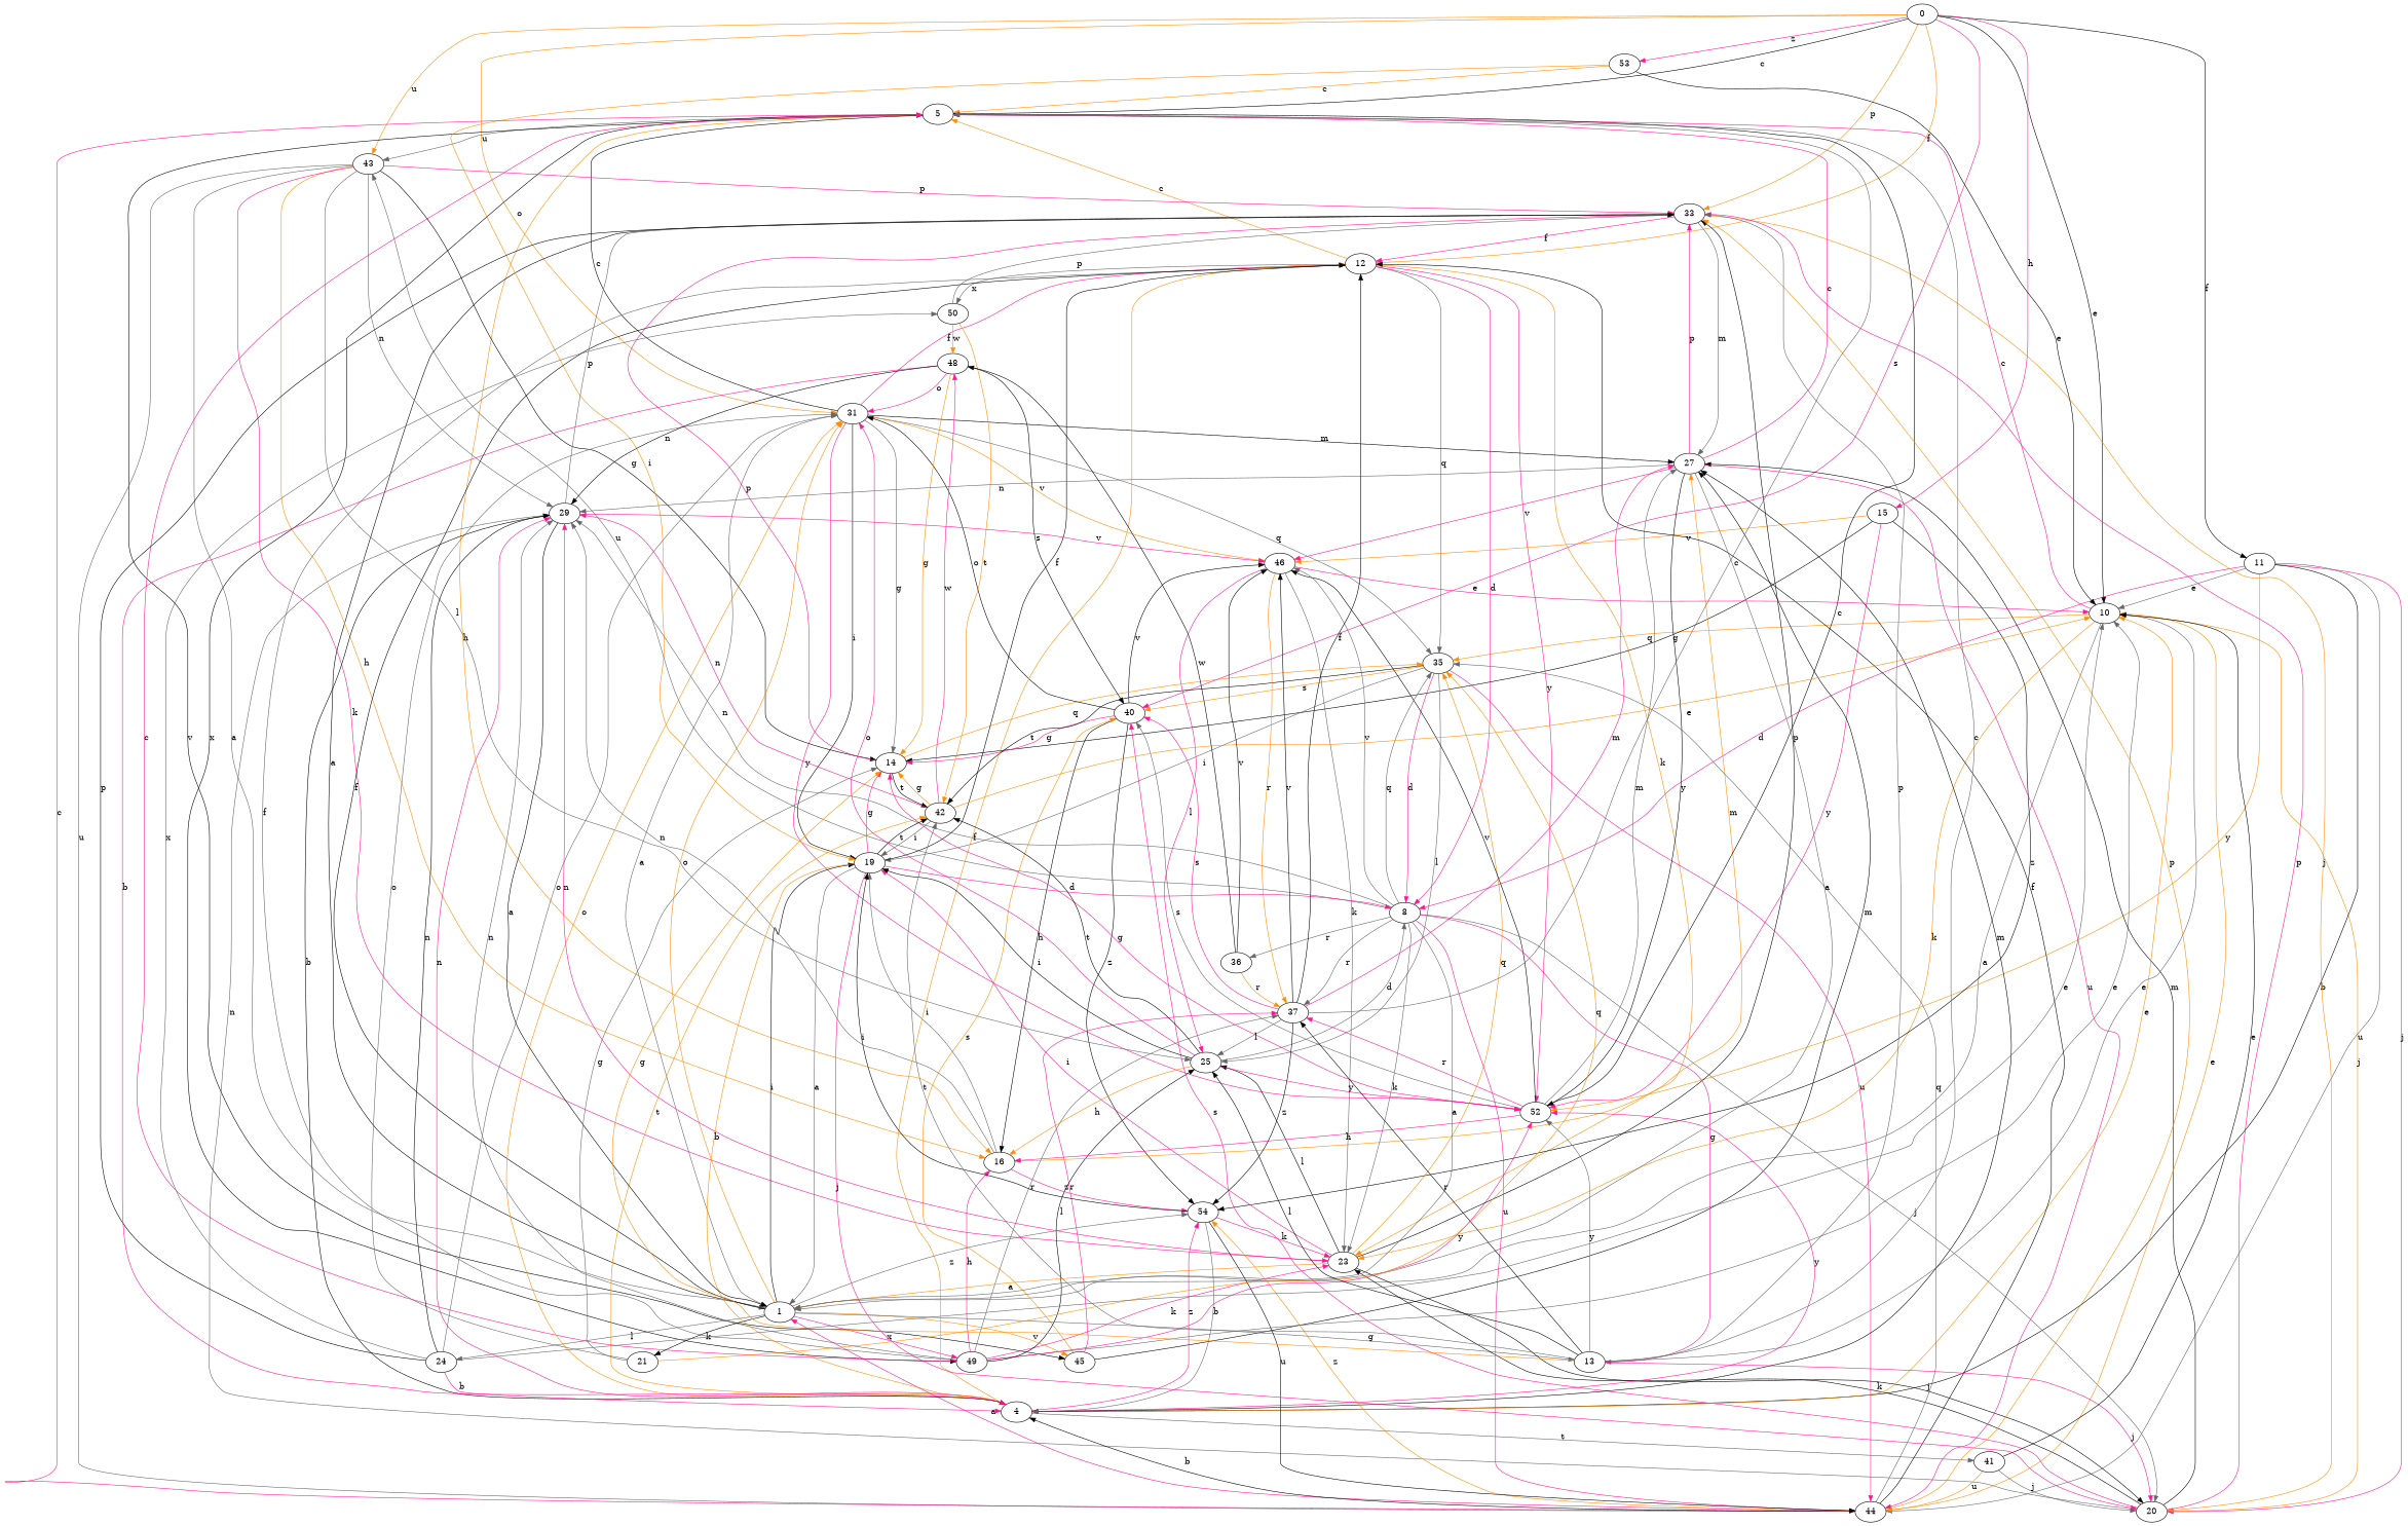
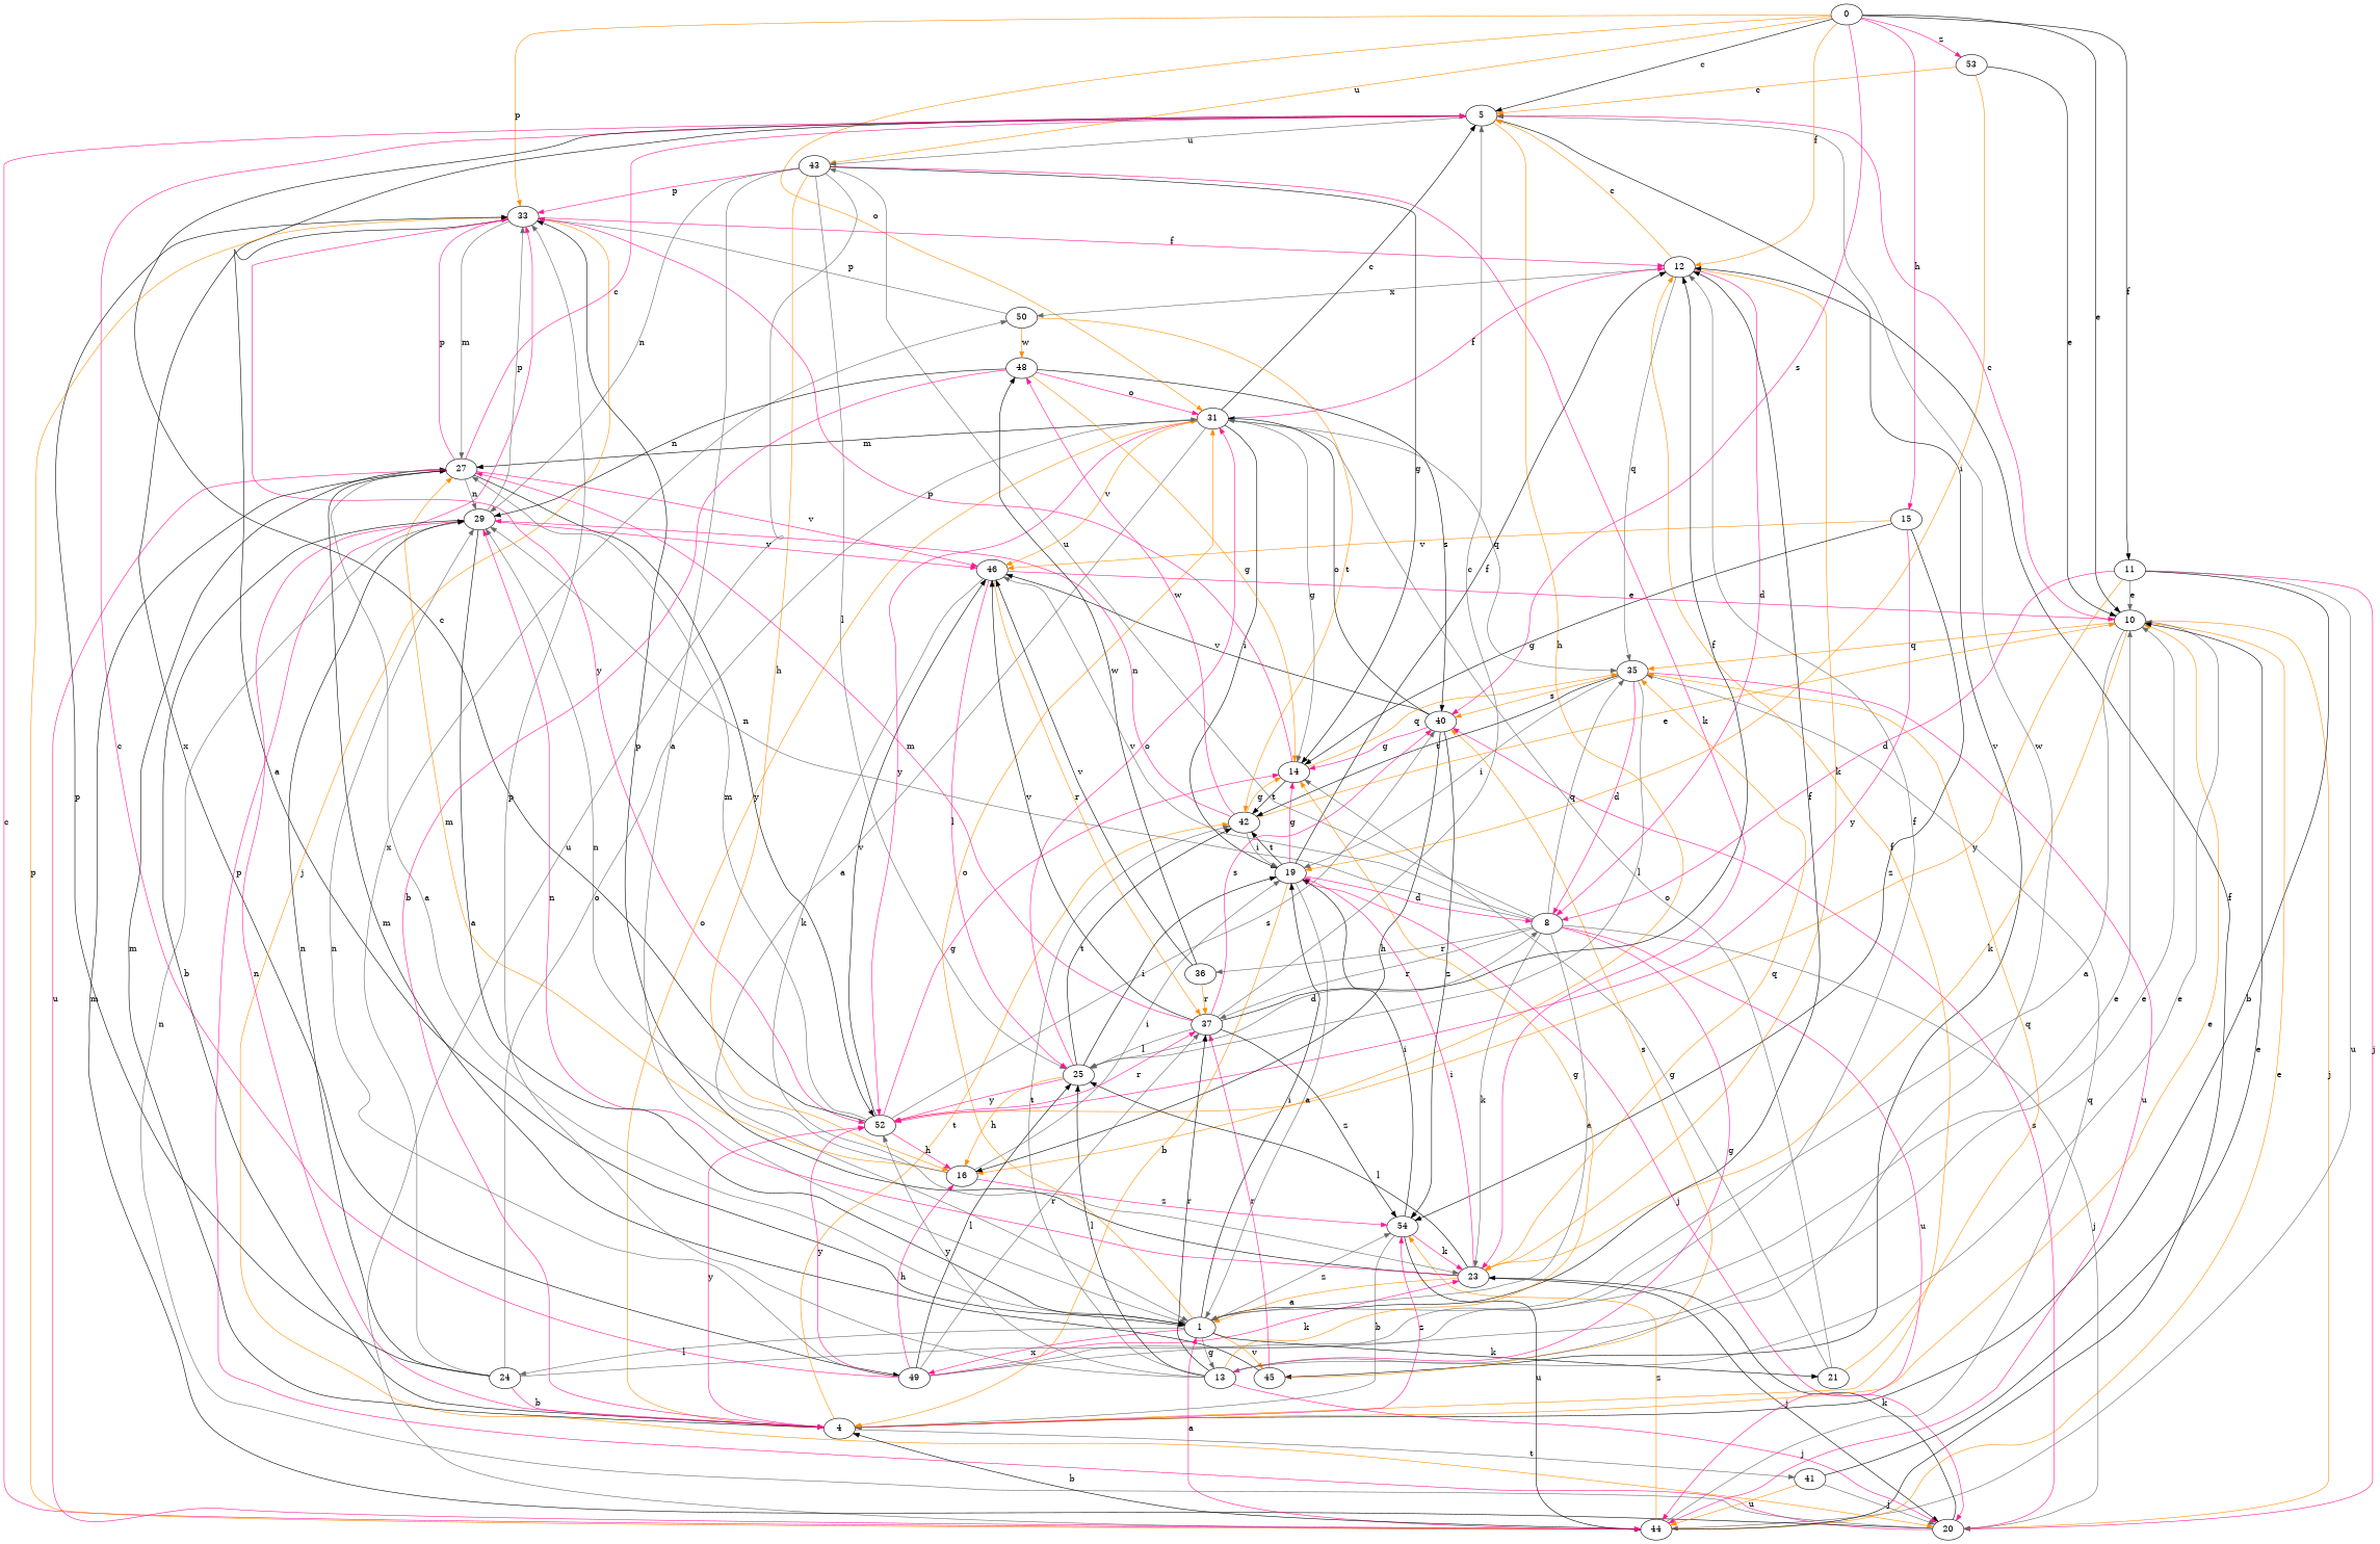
  strict digraph {
    edge [color=gray40]
    0
    5
    10
    11
    12
    15
    31
    33
    40
    43
    53
    45
    49
    16
    1
    20
    23
    35
    4
    52
    8
    44
    50
    54
    46
    14
    19
    27
    29
    25
    13
    21
    24
    42
    37
    41
    36
    48
    0 -> 5 [color=black label=c]
    0 -> 10 [color=black label=e]
    0 -> 11 [color=black label=f]
    0 -> 12 [color=darkorange label=f]
    0 -> 15 [color=deeppink label=h]
    0 -> 31 [color=darkorange label=o]
    0 -> 33 [color=darkorange label=p]
    0 -> 40 [color=deeppink label=s]
    0 -> 43 [color=darkorange label=u]
    0 -> 53 [color=deeppink label=z]
    5 -> 43 [label=u]
    5 -> 45 [color=black label=v]
    5 -> 49 [color=black label=x]
    5 -> 16 [color=darkorange label=h]
    10 -> 5 [color=deeppink label=c]
    10 -> 1 [label=a]
    10 -> 20 [color=darkorange label=j]
    10 -> 23 [color=darkorange label=k]
    10 -> 35 [color=darkorange label=q]
    11 -> 10 [label=e]
    11 -> 20 [color=deeppink label=j]
    11 -> 4 [color=black label=b]
    11 -> 52 [color=darkorange label=y]
    11 -> 8 [color=deeppink label=d]
    11 -> 44 [label=u]
    12 -> 5 [color=darkorange label=c]
    12 -> 23 [color=darkorange label=k]
    12 -> 35 [label=q]
-   12 -> 52 [color=deeppink label=y]
+   33 -> 52 [color=deeppink label=y]
    12 -> 8 [color=deeppink label=d]
    12 -> 50 [label=x]
    15 -> 52 [color=deeppink label=y]
    15 -> 54 [color=black label=z]
    15 -> 46 [color=darkorange label=v]
    15 -> 14 [color=black label=g]
    31 -> 5 [color=black label=c]
    31 -> 12 [color=deeppink label=f]
    31 -> 1 [label=a]
    31 -> 35 [label=q]
    31 -> 52 [color=deeppink label=y]
    31 -> 46 [color=darkorange label=v]
    31 -> 14 [label=g]
    31 -> 19 [color=black label=i]
    31 -> 27 [color=black label=m]
    33 -> 12 [color=deeppink label=f]
    33 -> 1 [color=black label=a]
    33 -> 20 [color=darkorange label=j]
    33 -> 27 [label=m]
    40 -> 31 [color=black label=o]
    40 -> 16 [color=black label=h]
    40 -> 54 [color=black label=z]
    40 -> 46 [color=black label=v]
    40 -> 14 [color=deeppink label=g]
    43 -> 33 [color=deeppink label=p]
    43 -> 16 [color=darkorange label=h]
    43 -> 1 [label=a]
    43 -> 23 [color=deeppink label=k]
    43 -> 44 [label=u]
    43 -> 14 [color=black label=g]
    43 -> 29 [label=n]
    43 -> 25 [label=l]
    53 -> 5 [color=darkorange label=c]
    53 -> 10 [color=black label=e]
    53 -> 19 [color=darkorange label=i]
    45 -> 40 [color=darkorange label=s]
    45 -> 27 [color=black label=m]
    45 -> 37 [color=deeppink label=r]
    49 -> 5 [color=deeppink label=c]
    49 -> 10 [label=e]
    49 -> 12 [label=f]
    49 -> 16 [color=deeppink label=h]
    49 -> 23 [color=deeppink label=k]
    49 -> 52 [color=deeppink label=y]
    49 -> 29 [label=n]
    49 -> 25 [color=black label=l]
    49 -> 37 [label=r]
    16 -> 54 [color=deeppink label=z]
    16 -> 19 [label=i]
    16 -> 27 [color=darkorange label=m]
    16 -> 29 [label=n]
    1 -> 12 [color=black label=f]
    1 -> 31 [color=darkorange label=o]
    1 -> 45 [color=darkorange label=v]
    1 -> 49 [color=deeppink label=x]
    1 -> 54 [label=z]
    1 -> 19 [color=black label=i]
    1 -> 13 [label=g]
    1 -> 21 [color=black label=k]
    1 -> 24 [label=l]
    20 -> 33 [color=deeppink label=p]
    20 -> 40 [color=deeppink label=s]
    20 -> 23 [color=black label=k]
    20 -> 27 [color=black label=m]
    20 -> 29 [label=n]
    23 -> 33 [color=black label=p]
    23 -> 1 [color=darkorange label=a]
    23 -> 20 [color=black label=j]
    23 -> 35 [color=darkorange label=q]
    23 -> 19 [color=deeppink label=i]
    23 -> 29 [color=deeppink label=n]
    23 -> 25 [color=black label=l]
    35 -> 40 [color=darkorange label=s]
    35 -> 8 [color=deeppink label=d]
    35 -> 44 [color=deeppink label=u]
    35 -> 19 [label=i]
    35 -> 25 [label=l]
    35 -> 42 [color=black label=t]
    4 -> 10 [color=darkorange label=e]
    4 -> 12 [color=darkorange label=f]
    4 -> 31 [color=darkorange label=o]
    4 -> 52 [color=deeppink label=y]
    4 -> 54 [color=deeppink label=z]
    4 -> 27 [color=black label=m]
    4 -> 29 [color=deeppink label=n]
    4 -> 42 [color=darkorange label=t]
    4 -> 41 [label=t]
    52 -> 5 [color=black label=c]
    52 -> 40 [label=s]
    52 -> 16 [color=deeppink label=h]
    52 -> 46 [color=black label=v]
    52 -> 14 [color=deeppink label=g]
    52 -> 27 [label=m]
    52 -> 37 [color=deeppink label=r]
    8 -> 43 [label=u]
    8 -> 1 [label=a]
    8 -> 20 [label=j]
    8 -> 23 [label=k]
    8 -> 35 [label=q]
    8 -> 44 [color=deeppink label=u]
    8 -> 46 [label=v]
    8 -> 29 [label=n]
    8 -> 13 [color=deeppink label=g]
    8 -> 37 [label=r]
    8 -> 36 [label=r]
    44 -> 5 [color=deeppink label=c]
    44 -> 10 [color=darkorange label=e]
    44 -> 12 [color=black label=f]
    44 -> 33 [color=darkorange label=p]
    44 -> 1 [color=deeppink label=a]
    44 -> 35 [label=q]
    44 -> 4 [color=black label=b]
    44 -> 54 [color=darkorange label=z]
    50 -> 33 [label=p]
    50 -> 42 [color=darkorange label=t]
    50 -> 48 [color=darkorange label=w]
    54 -> 23 [color=deeppink label=k]
    54 -> 4 [label=b]
    54 -> 44 [color=black label=u]
    54 -> 19 [color=black label=i]
    46 -> 10 [color=deeppink label=e]
    46 -> 23 [label=k]
    46 -> 25 [color=deeppink label=l]
    46 -> 37 [color=darkorange label=r]
    14 -> 33 [color=deeppink label=p]
    14 -> 35 [color=darkorange label=q]
    14 -> 42 [color=black label=t]
    19 -> 12 [color=black label=f]
    19 -> 1 [label=a]
    19 -> 20 [color=deeppink label=j]
    19 -> 4 [color=darkorange label=b]
    19 -> 8 [color=deeppink label=d]
    19 -> 14 [color=deeppink label=g]
    19 -> 42 [color=black label=t]
    27 -> 5 [color=deeppink label=c]
    27 -> 33 [color=deeppink label=p]
    27 -> 1 [label=a]
    27 -> 52 [color=black label=y]
    27 -> 44 [color=deeppink label=u]
    27 -> 46 [color=deeppink label=v]
    27 -> 29 [label=n]
    29 -> 33 [label=p]
    29 -> 1 [color=black label=a]
    29 -> 4 [color=black label=b]
    29 -> 46 [color=deeppink label=v]
    25 -> 31 [color=deeppink label=o]
    25 -> 16 [color=darkorange label=h]
    25 -> 52 [color=deeppink label=y]
    25 -> 8 [label=d]
    25 -> 19 [color=black label=i]
    25 -> 42 [color=black label=t]
-   13 -> 5 [label=c]
+   13 -> 5 [label=w]
    13 -> 10 [label=e]
    13 -> 33 [label=p]
    13 -> 20 [color=deeppink label=j]
    13 -> 52 [label=y]
    13 -> 14 [color=darkorange label=g]
    13 -> 25 [color=black label=l]
    13 -> 42 [label=t]
    13 -> 37 [color=black label=r]
    21 -> 31 [label=o]
    21 -> 35 [color=darkorange label=q]
    21 -> 14 [label=g]
    24 -> 10 [label=e]
    24 -> 31 [label=o]
    24 -> 33 [color=black label=p]
    24 -> 4 [color=deeppink label=b]
    24 -> 50 [label=x]
    24 -> 29 [color=black label=n]
    42 -> 10 [color=darkorange label=e]
    42 -> 14 [color=darkorange label=g]
    42 -> 19 [label=i]
    42 -> 29 [color=deeppink label=n]
    42 -> 48 [color=deeppink label=w]
    37 -> 5 [label=c]
    37 -> 12 [color=black label=f]
    37 -> 40 [color=deeppink label=s]
    37 -> 54 [color=black label=z]
    37 -> 46 [color=black label=v]
    37 -> 27 [color=deeppink label=m]
    37 -> 25 [label=l]
    41 -> 10 [color=black label=e]
    41 -> 20 [label=j]
    41 -> 44 [color=darkorange label=u]
    36 -> 46 [color=black label=v]
    36 -> 37 [color=darkorange label=r]
    36 -> 48 [color=black label=w]
    48 -> 31 [color=deeppink label=o]
    48 -> 40 [color=black label=s]
    48 -> 4 [color=deeppink label=b]
    48 -> 14 [color=darkorange label=g]
    48 -> 29 [color=black label=n]
  }
